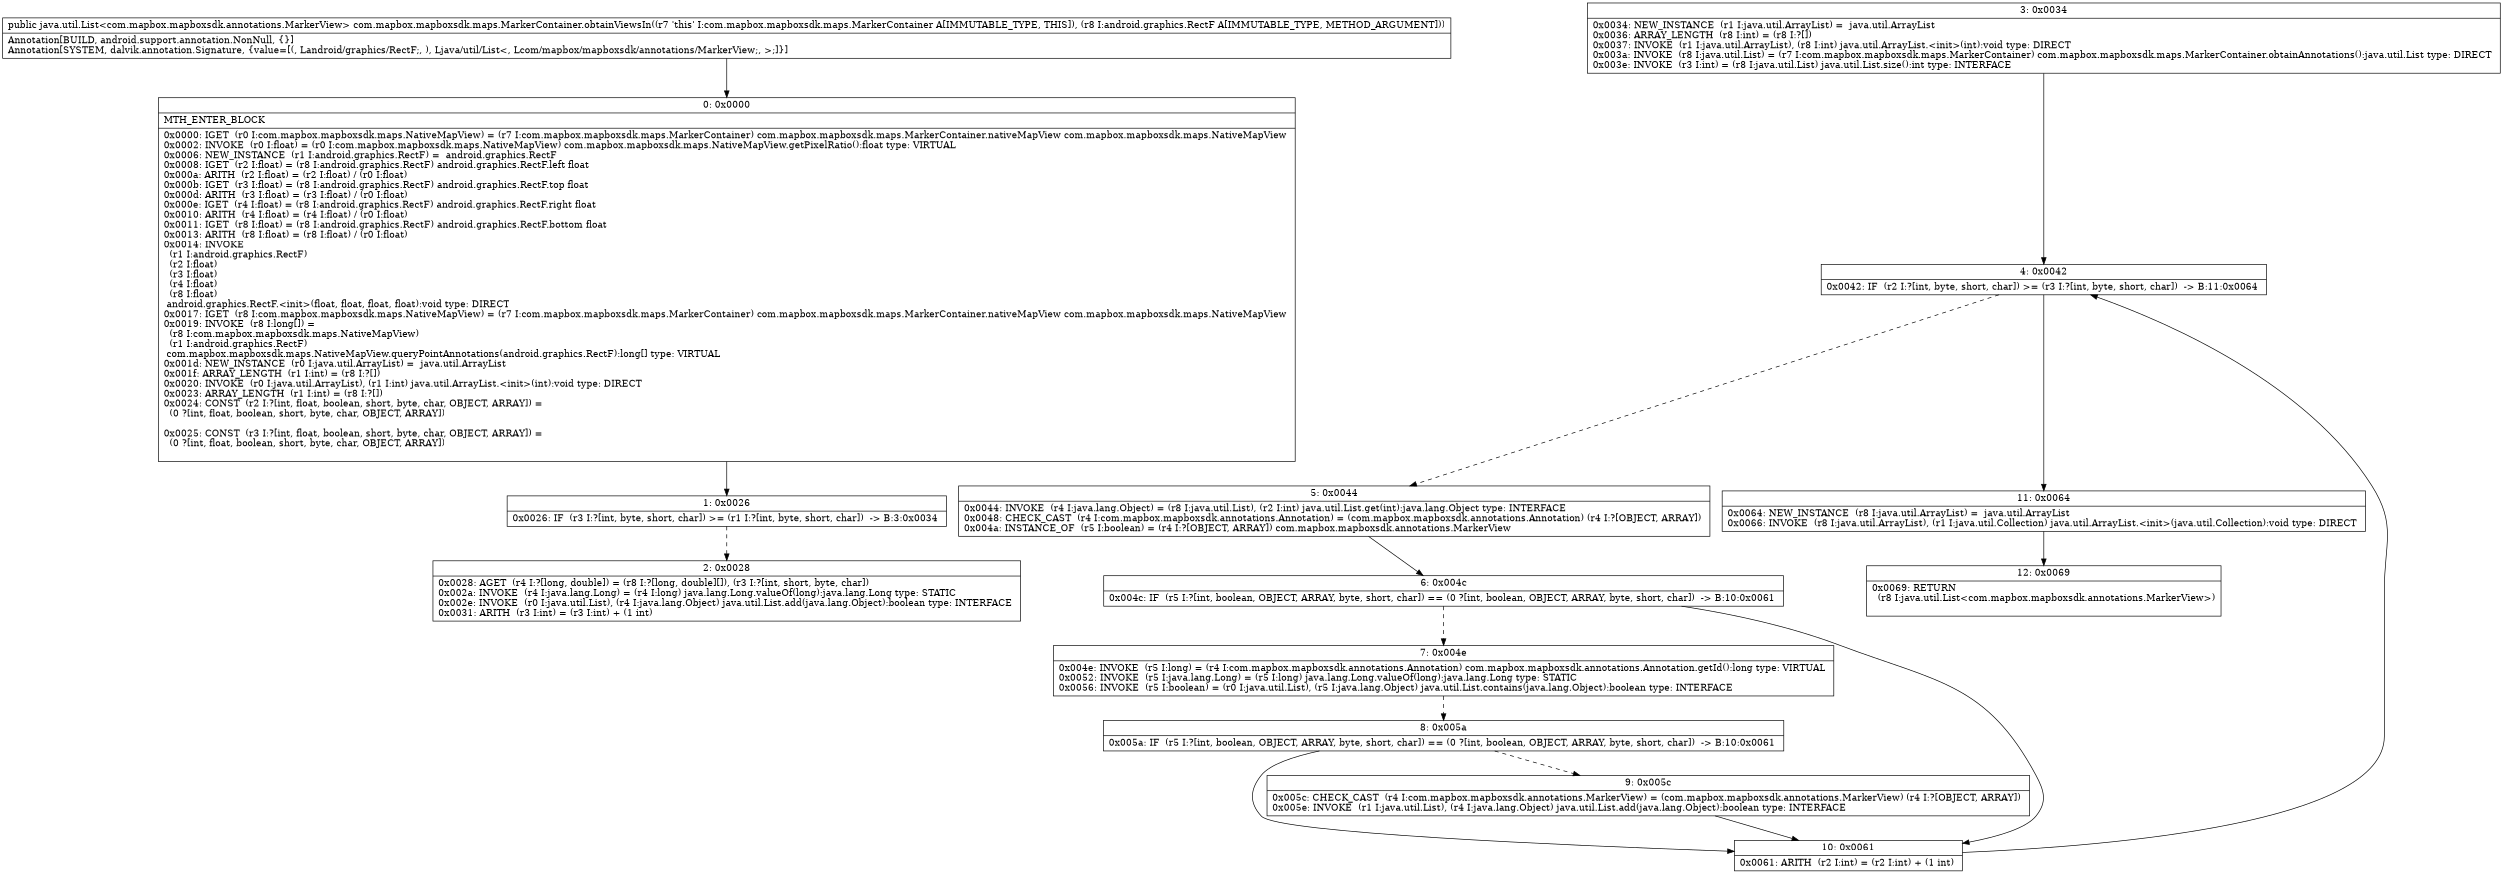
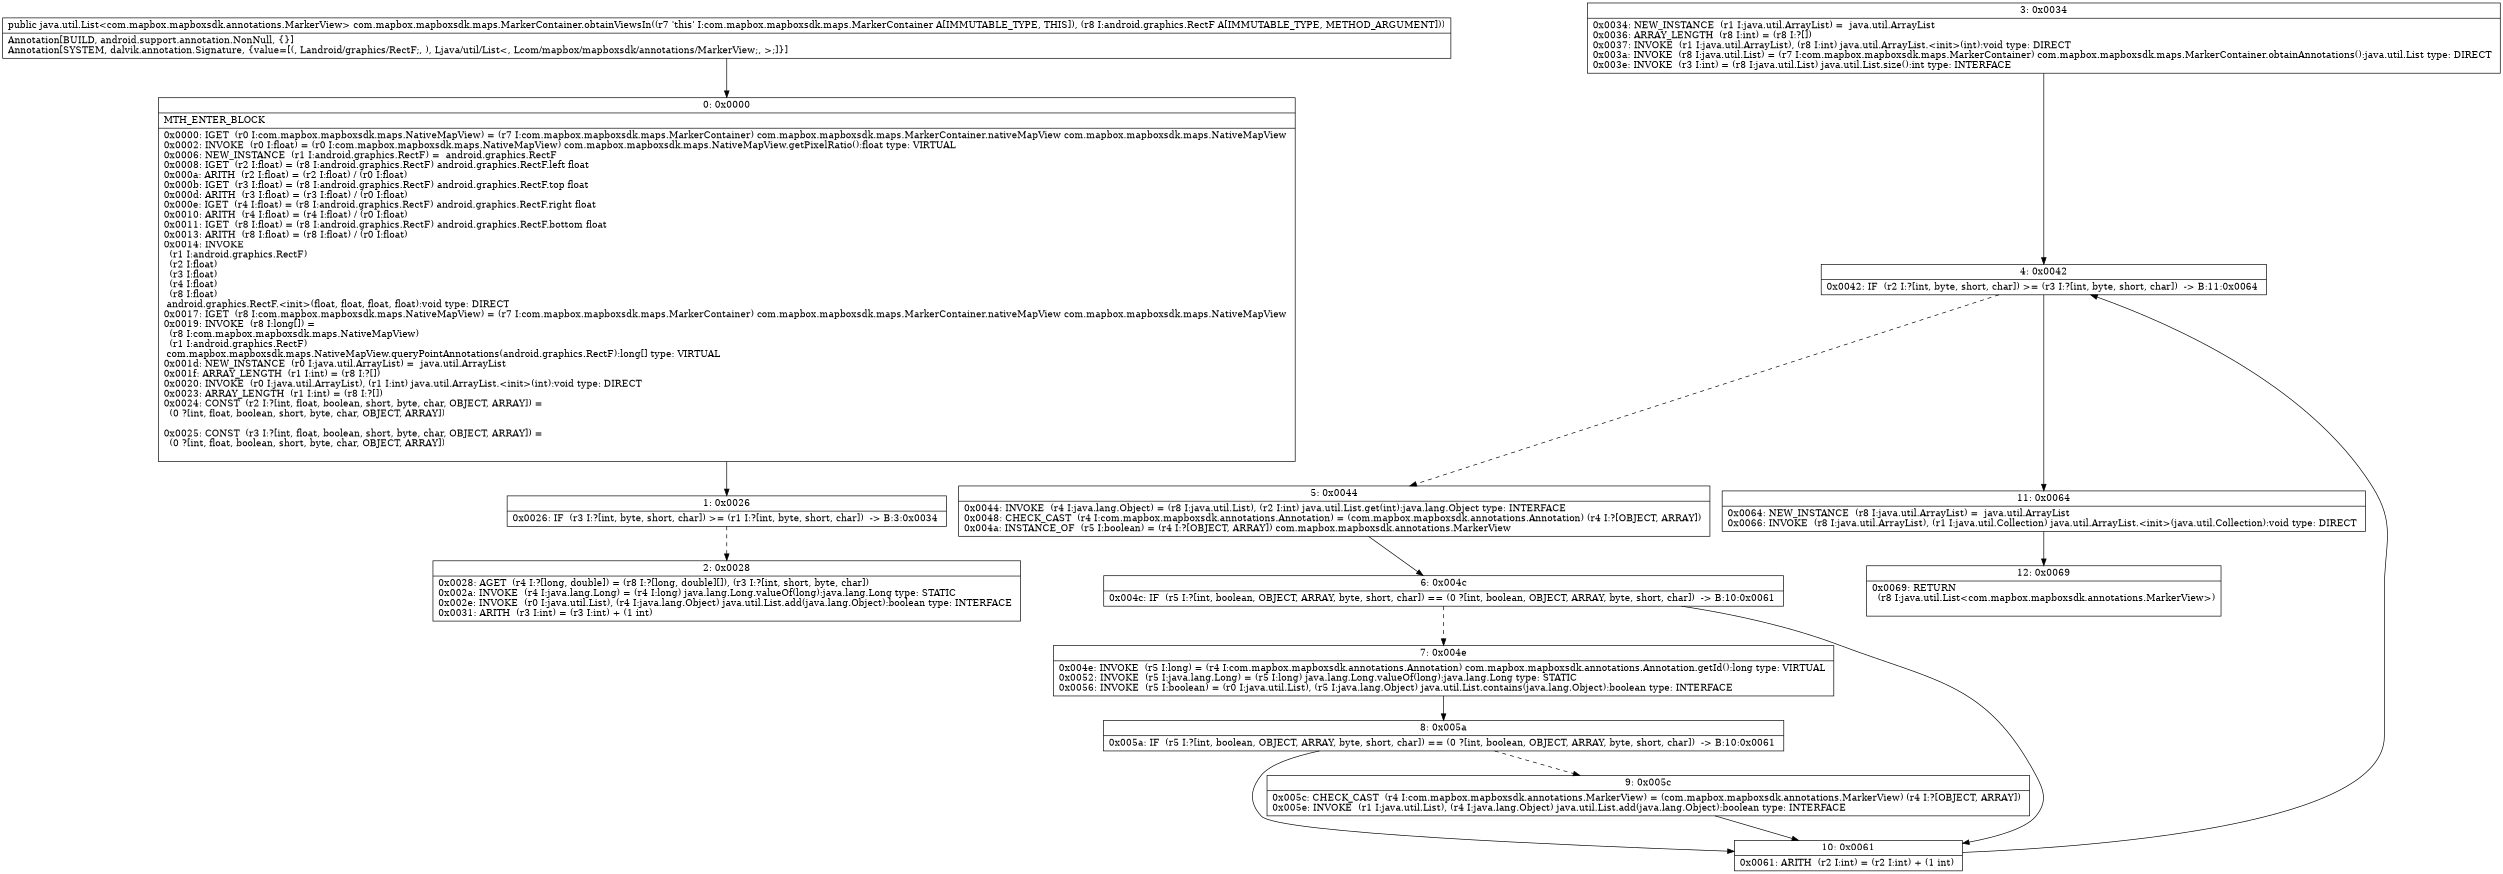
  digraph {
    node [shape=record]
    n1 [label="{0\:\ 0x0000|MTH_ENTER_BLOCK\l|0x0000: IGET  (r0 I:com.mapbox.mapboxsdk.maps.NativeMapView) = (r7 I:com.mapbox.mapboxsdk.maps.MarkerContainer) com.mapbox.mapboxsdk.maps.MarkerContainer.nativeMapView com.mapbox.mapboxsdk.maps.NativeMapView \l0x0002: INVOKE  (r0 I:float) = (r0 I:com.mapbox.mapboxsdk.maps.NativeMapView) com.mapbox.mapboxsdk.maps.NativeMapView.getPixelRatio():float type: VIRTUAL \l0x0006: NEW_INSTANCE  (r1 I:android.graphics.RectF) =  android.graphics.RectF \l0x0008: IGET  (r2 I:float) = (r8 I:android.graphics.RectF) android.graphics.RectF.left float \l0x000a: ARITH  (r2 I:float) = (r2 I:float) \/ (r0 I:float) \l0x000b: IGET  (r3 I:float) = (r8 I:android.graphics.RectF) android.graphics.RectF.top float \l0x000d: ARITH  (r3 I:float) = (r3 I:float) \/ (r0 I:float) \l0x000e: IGET  (r4 I:float) = (r8 I:android.graphics.RectF) android.graphics.RectF.right float \l0x0010: ARITH  (r4 I:float) = (r4 I:float) \/ (r0 I:float) \l0x0011: IGET  (r8 I:float) = (r8 I:android.graphics.RectF) android.graphics.RectF.bottom float \l0x0013: ARITH  (r8 I:float) = (r8 I:float) \/ (r0 I:float) \l0x0014: INVOKE  \l  (r1 I:android.graphics.RectF)\l  (r2 I:float)\l  (r3 I:float)\l  (r4 I:float)\l  (r8 I:float)\l android.graphics.RectF.\<init\>(float, float, float, float):void type: DIRECT \l0x0017: IGET  (r8 I:com.mapbox.mapboxsdk.maps.NativeMapView) = (r7 I:com.mapbox.mapboxsdk.maps.MarkerContainer) com.mapbox.mapboxsdk.maps.MarkerContainer.nativeMapView com.mapbox.mapboxsdk.maps.NativeMapView \l0x0019: INVOKE  (r8 I:long[]) = \l  (r8 I:com.mapbox.mapboxsdk.maps.NativeMapView)\l  (r1 I:android.graphics.RectF)\l com.mapbox.mapboxsdk.maps.NativeMapView.queryPointAnnotations(android.graphics.RectF):long[] type: VIRTUAL \l0x001d: NEW_INSTANCE  (r0 I:java.util.ArrayList) =  java.util.ArrayList \l0x001f: ARRAY_LENGTH  (r1 I:int) = (r8 I:?[]) \l0x0020: INVOKE  (r0 I:java.util.ArrayList), (r1 I:int) java.util.ArrayList.\<init\>(int):void type: DIRECT \l0x0023: ARRAY_LENGTH  (r1 I:int) = (r8 I:?[]) \l0x0024: CONST  (r2 I:?[int, float, boolean, short, byte, char, OBJECT, ARRAY]) = \l  (0 ?[int, float, boolean, short, byte, char, OBJECT, ARRAY])\l \l0x0025: CONST  (r3 I:?[int, float, boolean, short, byte, char, OBJECT, ARRAY]) = \l  (0 ?[int, float, boolean, short, byte, char, OBJECT, ARRAY])\l \l}"]
    n2 [label="{1\:\ 0x0026|0x0026: IF  (r3 I:?[int, byte, short, char]) \>= (r1 I:?[int, byte, short, char])  \-\> B:3:0x0034 \l}"]
    n3 [label="{2\:\ 0x0028|0x0028: AGET  (r4 I:?[long, double]) = (r8 I:?[long, double][]), (r3 I:?[int, short, byte, char]) \l0x002a: INVOKE  (r4 I:java.lang.Long) = (r4 I:long) java.lang.Long.valueOf(long):java.lang.Long type: STATIC \l0x002e: INVOKE  (r0 I:java.util.List), (r4 I:java.lang.Object) java.util.List.add(java.lang.Object):boolean type: INTERFACE \l0x0031: ARITH  (r3 I:int) = (r3 I:int) + (1 int) \l}"]
    n4 [label="{3\:\ 0x0034|0x0034: NEW_INSTANCE  (r1 I:java.util.ArrayList) =  java.util.ArrayList \l0x0036: ARRAY_LENGTH  (r8 I:int) = (r8 I:?[]) \l0x0037: INVOKE  (r1 I:java.util.ArrayList), (r8 I:int) java.util.ArrayList.\<init\>(int):void type: DIRECT \l0x003a: INVOKE  (r8 I:java.util.List) = (r7 I:com.mapbox.mapboxsdk.maps.MarkerContainer) com.mapbox.mapboxsdk.maps.MarkerContainer.obtainAnnotations():java.util.List type: DIRECT \l0x003e: INVOKE  (r3 I:int) = (r8 I:java.util.List) java.util.List.size():int type: INTERFACE \l}"]
    n5 [label="{4\:\ 0x0042|0x0042: IF  (r2 I:?[int, byte, short, char]) \>= (r3 I:?[int, byte, short, char])  \-\> B:11:0x0064 \l}"]
    n6 [label="{5\:\ 0x0044|0x0044: INVOKE  (r4 I:java.lang.Object) = (r8 I:java.util.List), (r2 I:int) java.util.List.get(int):java.lang.Object type: INTERFACE \l0x0048: CHECK_CAST  (r4 I:com.mapbox.mapboxsdk.annotations.Annotation) = (com.mapbox.mapboxsdk.annotations.Annotation) (r4 I:?[OBJECT, ARRAY]) \l0x004a: INSTANCE_OF  (r5 I:boolean) = (r4 I:?[OBJECT, ARRAY]) com.mapbox.mapboxsdk.annotations.MarkerView \l}"]
    n7 [label="{11\:\ 0x0064|0x0064: NEW_INSTANCE  (r8 I:java.util.ArrayList) =  java.util.ArrayList \l0x0066: INVOKE  (r8 I:java.util.ArrayList), (r1 I:java.util.Collection) java.util.ArrayList.\<init\>(java.util.Collection):void type: DIRECT \l}"]
    n8 [label="{6\:\ 0x004c|0x004c: IF  (r5 I:?[int, boolean, OBJECT, ARRAY, byte, short, char]) == (0 ?[int, boolean, OBJECT, ARRAY, byte, short, char])  \-\> B:10:0x0061 \l}"]
    n9 [label="{12\:\ 0x0069|0x0069: RETURN  \l  (r8 I:java.util.List\<com.mapbox.mapboxsdk.annotations.MarkerView\>)\l \l}"]
    n10 [label="{7\:\ 0x004e|0x004e: INVOKE  (r5 I:long) = (r4 I:com.mapbox.mapboxsdk.annotations.Annotation) com.mapbox.mapboxsdk.annotations.Annotation.getId():long type: VIRTUAL \l0x0052: INVOKE  (r5 I:java.lang.Long) = (r5 I:long) java.lang.Long.valueOf(long):java.lang.Long type: STATIC \l0x0056: INVOKE  (r5 I:boolean) = (r0 I:java.util.List), (r5 I:java.lang.Object) java.util.List.contains(java.lang.Object):boolean type: INTERFACE \l}"]
    n11 [label="{10\:\ 0x0061|0x0061: ARITH  (r2 I:int) = (r2 I:int) + (1 int) \l}"]
    n12 [label="{8\:\ 0x005a|0x005a: IF  (r5 I:?[int, boolean, OBJECT, ARRAY, byte, short, char]) == (0 ?[int, boolean, OBJECT, ARRAY, byte, short, char])  \-\> B:10:0x0061 \l}"]
    n13 [label="{9\:\ 0x005c|0x005c: CHECK_CAST  (r4 I:com.mapbox.mapboxsdk.annotations.MarkerView) = (com.mapbox.mapboxsdk.annotations.MarkerView) (r4 I:?[OBJECT, ARRAY]) \l0x005e: INVOKE  (r1 I:java.util.List), (r4 I:java.lang.Object) java.util.List.add(java.lang.Object):boolean type: INTERFACE \l}"]
    n14 [label="{public java.util.List\<com.mapbox.mapboxsdk.annotations.MarkerView\> com.mapbox.mapboxsdk.maps.MarkerContainer.obtainViewsIn((r7 'this' I:com.mapbox.mapboxsdk.maps.MarkerContainer A[IMMUTABLE_TYPE, THIS]), (r8 I:android.graphics.RectF A[IMMUTABLE_TYPE, METHOD_ARGUMENT]))  | Annotation[BUILD, android.support.annotation.NonNull, \{\}]\lAnnotation[SYSTEM, dalvik.annotation.Signature, \{value=[(, Landroid\/graphics\/RectF;, ), Ljava\/util\/List\<, Lcom\/mapbox\/mapboxsdk\/annotations\/MarkerView;, \>;]\}]\l}"]
    n1 -> n2
    n2 -> n3 [style=dashed]
    n4 -> n5
    n5 -> n6 [style=dashed]
    n5 -> n7
    n6 -> n8
    n7 -> n9
    n8 -> n10 [style=dashed]
    n8 -> n11
-   n10 -> n12 [style=dashed]
+   n10 -> n12
    n11 -> n5
    n12 -> n11
    n12 -> n13 [style=dashed]
    n13 -> n11
    n14 -> n1
  }
